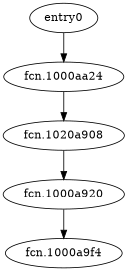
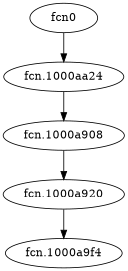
  digraph {
-   n1 [label=entry0]
+   n1 [label=fcn0]
    n2 [label="fcn.1000aa24"]
-   n3 [label="fcn.1020a908"]
+   n3 [label="fcn.1000a908"]
    n4 [label="fcn.1000a920"]
    n5 [label="fcn.1000a9f4"]
    n1 -> n2
    n2 -> n3
    n3 -> n4
    n4 -> n5
  }
